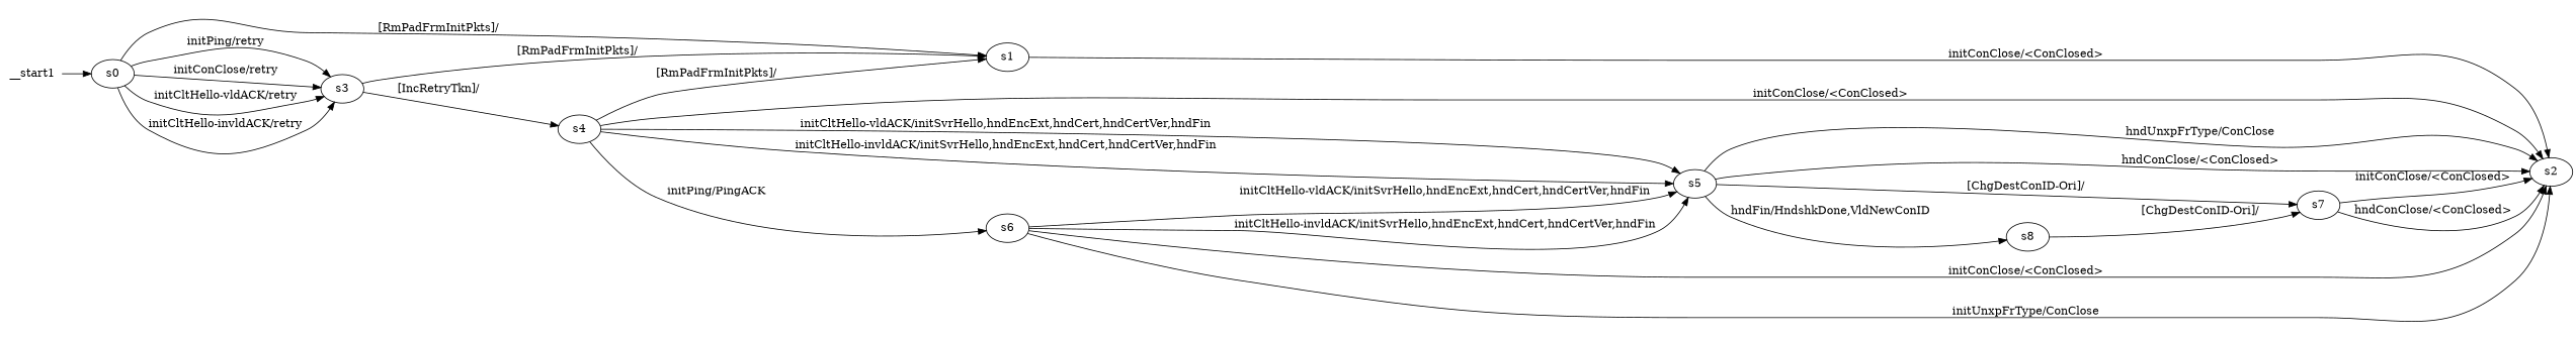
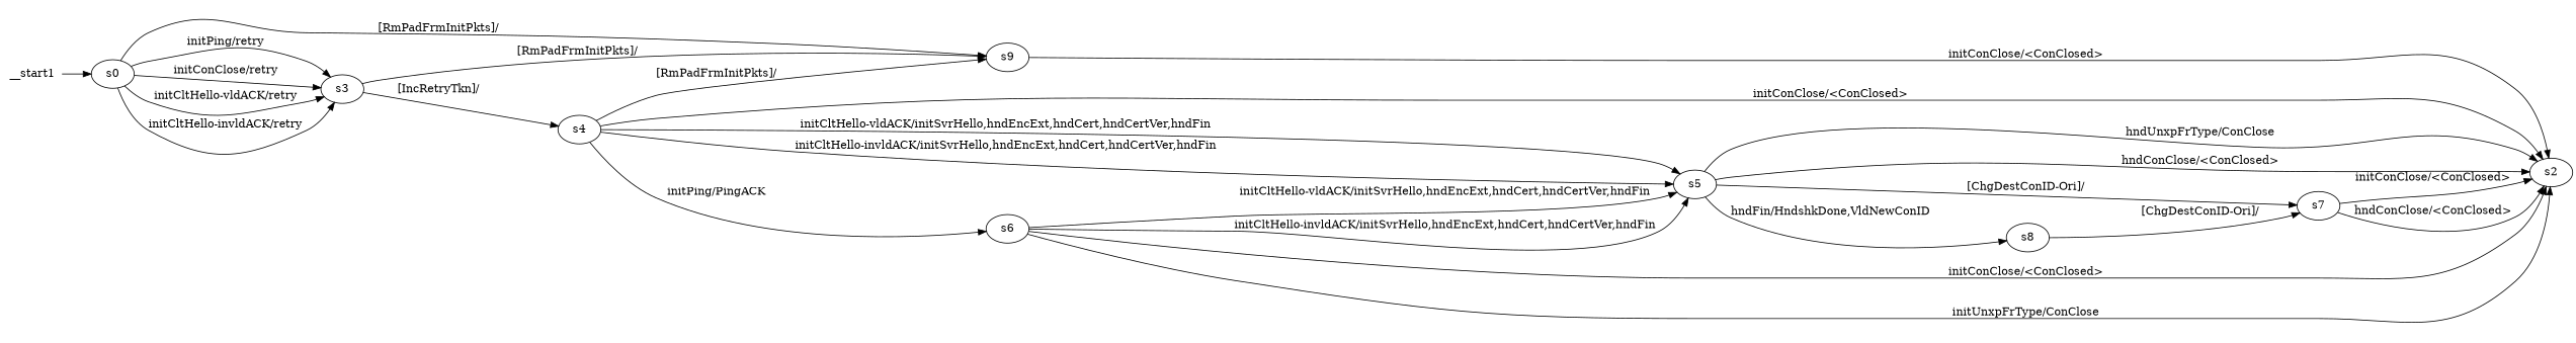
  digraph {
    rankdir=LR
    n1 [label=s0]
-   n2 [label=s1]
+   n2 [label=s9]
    n3 [label=s3]
    n4 [label=s2]
    n5 [label=s4]
    n6 [label=s5]
    n7 [label=s6]
    n8 [label=s7]
    n9 [label=s8]
    n10 [label=__start1 shape=none]
    n1 -> n2 [label="[RmPadFrmInitPkts]/ "]
    n1 -> n3 [label="initPing/retry "]
    n1 -> n3 [label="initConClose/retry "]
    n1 -> n3 [label="initCltHello-vldACK/retry "]
    n1 -> n3 [label="initCltHello-invldACK/retry "]
    n2 -> n4 [label="initConClose/<ConClosed> "]
    n3 -> n2 [label="[RmPadFrmInitPkts]/ "]
    n3 -> n5 [label="[IncRetryTkn]/ "]
    n5 -> n2 [label="[RmPadFrmInitPkts]/ "]
    n5 -> n4 [label="initConClose/<ConClosed> "]
    n5 -> n6 [label="initCltHello-vldACK/initSvrHello,hndEncExt,hndCert,hndCertVer,hndFin "]
    n5 -> n6 [label="initCltHello-invldACK/initSvrHello,hndEncExt,hndCert,hndCertVer,hndFin "]
    n5 -> n7 [label="initPing/PingACK "]
    n6 -> n4 [label="hndUnxpFrType/ConClose "]
    n6 -> n4 [label="hndConClose/<ConClosed> "]
    n6 -> n8 [label="[ChgDestConID-Ori]/ "]
    n6 -> n9 [label="hndFin/HndshkDone,VldNewConID "]
    n7 -> n4 [label="initConClose/<ConClosed> "]
    n7 -> n4 [label="initUnxpFrType/ConClose "]
    n7 -> n6 [label="initCltHello-vldACK/initSvrHello,hndEncExt,hndCert,hndCertVer,hndFin "]
    n7 -> n6 [label="initCltHello-invldACK/initSvrHello,hndEncExt,hndCert,hndCertVer,hndFin "]
    n8 -> n4 [label="initConClose/<ConClosed> "]
    n8 -> n4 [label="hndConClose/<ConClosed> "]
    n9 -> n8 [label="[ChgDestConID-Ori]/ "]
    n10 -> n1
  }
